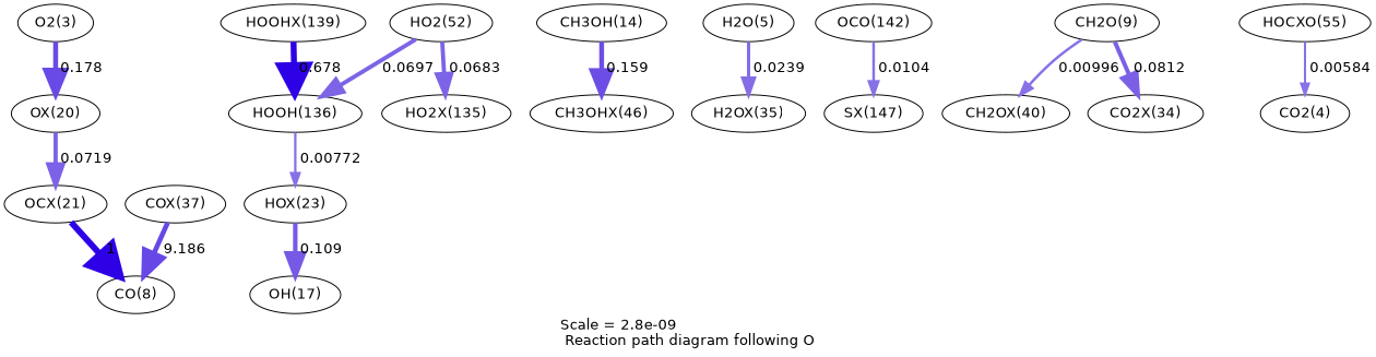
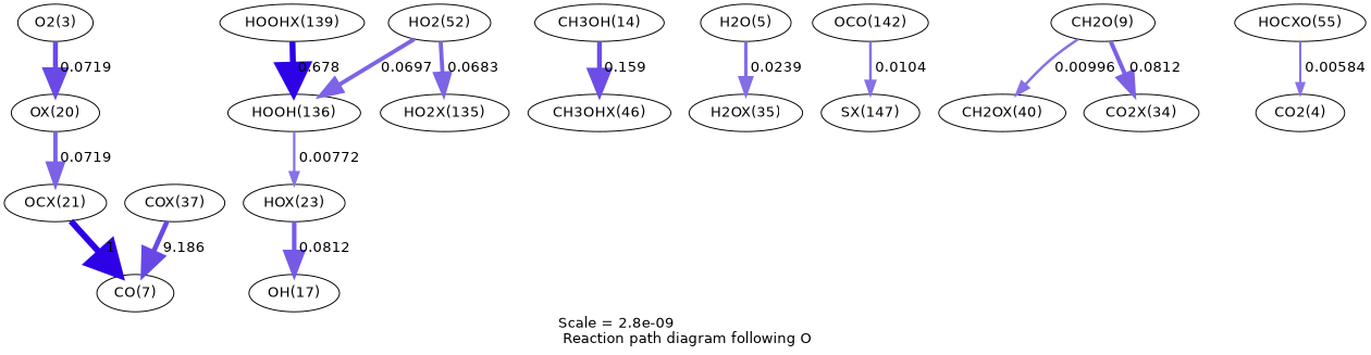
  digraph {
    fontname=Helvetica
    label="Scale = 2.8e-09\l Reaction path diagram following O"
    node [fontname=Helvetica]
    edge [arrowsize=1.99 color="0.7, 0.51, 0.9" fontname=Helvetica]
    n1 [label="O2(3)"]
    n2 [label="OX(20)"]
    n3 [label="OCX(21)"]
    n4 [label="HOX(23)"]
    n5 [label="OH(17)"]
-   n6 [label="CO(8)"]
+   n6 [label="CO(7)"]
    n7 [label="HOOH(136)"]
    n8 [label="CH3OH(14)"]
    n9 [label="CH3OHX(46)"]
    n10 [label="H2O(5)"]
    n11 [label="H2OX(35)"]
    n12 [label="HOOHX(139)"]
    n13 [label="HO2X(135)"]
    n14 [label="OCO(142)"]
    n15 [label="SX(147)"]
    n16 [label="CH2O(9)"]
    n17 [label="CH2OX(40)"]
    n18 [label="CO2X(34)"]
    n19 [label="HO2(52)"]
    n20 [label="COX(37)"]
    n21 [label="HOCXO(55)"]
    n22 [label="CO2(4)"]
-   n1 -> n2 [arrowsize=2.35 color="0.7, 0.678, 0.9" label=" 0.178" penwidth=4.7]
+   n1 -> n2 [arrowsize=2.35 color="0.7, 0.678, 0.9" label=" 0.0719" penwidth=4.7]
    n2 -> n3 [arrowsize=2.01 color="0.7, 0.572, 0.9" label=" 0.0719" penwidth=4.01]
    n3 -> n6 [arrowsize=3 color="0.7, 1.5, 0.9" label=" 1" penwidth=6]
-   n4 -> n5 [arrowsize=2.16 color="0.7, 0.609, 0.9" label=" 0.109" penwidth=4.33]
+   n4 -> n5 [arrowsize=2.16 color="0.7, 0.609, 0.9" label=" 0.0812" penwidth=4.33]
    n7 -> n4 [arrowsize=1.16 color="0.7, 0.508, 0.9" label=" 0.00772" penwidth=2.33]
    n8 -> n9 [arrowsize=2.31 color="0.7, 0.659, 0.9" label=" 0.159" penwidth=4.61]
    n10 -> n11 [arrowsize=1.59 color="0.7, 0.524, 0.9" label=" 0.0239" penwidth=3.18]
    n12 -> n7 [arrowsize=2.85 color="0.7, 1.18, 0.9" label=" 0.678" penwidth=5.71]
    n14 -> n15 [arrowsize=1.27 label=" 0.0104" penwidth=2.55]
    n16 -> n17 [arrowsize=1.26 label=" 0.00996" penwidth=2.52]
    n16 -> n18 [arrowsize=2.05 color="0.7, 0.581, 0.9" label=" 0.0812" penwidth=4.1]
    n19 -> n7 [color="0.7, 0.57, 0.9" label=" 0.0697" penwidth=3.99]
    n19 -> n13 [color="0.7, 0.568, 0.9" label=" 0.0683" penwidth=3.97]
    n20 -> n6 [arrowsize=2.37 color="0.7, 0.686, 0.9" label=" 9.186" penwidth=4.73]
    n21 -> n22 [arrowsize=1.06 color="0.7, 0.506, 0.9" label=" 0.00584" penwidth=2.12]
  }
